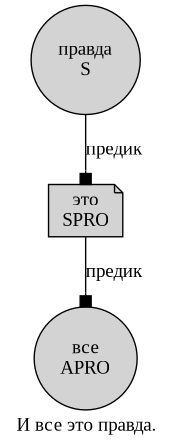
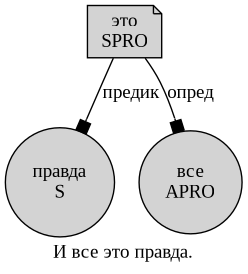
  digraph {
    fontname="Liberation Serif"
    label="И все это правда."
    node [fillcolor=lightgray fontname="Liberation Serif" penwidth=1 shape=circle style=filled]
    edge [arrowhead=box fontname="Liberation Serif"]
    n1 [label="правда\nS"]
    n2 [label="это\nSPRO" shape=note]
    n3 [label="все\nAPRO"]
-   n1 -> n2 [label="предик"]
-   n2 -> n3 [label="предик"]
+   n2 -> n1 [label="предик"]
+   n2 -> n3 [label="опред"]
  }
